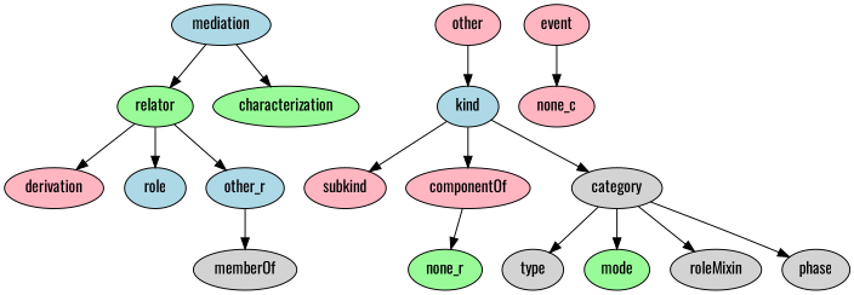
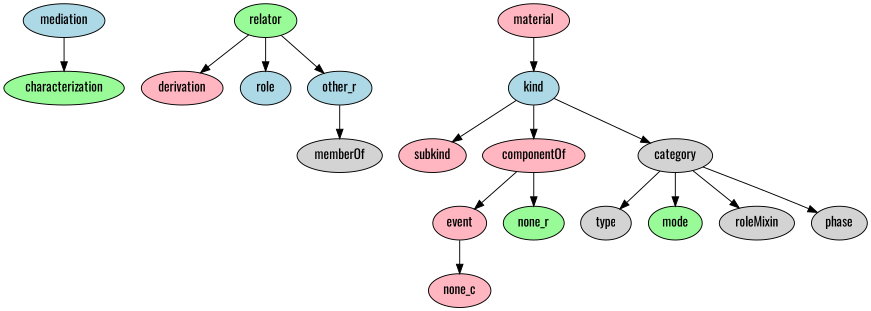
  strict digraph {
    fontname=Oswald
    node [fillcolor=lightpink fontname=Oswald style=filled]
    edge [fontname=Oswald]
    mediation [fillcolor=lightblue]
    relator [fillcolor=palegreen]
    characterization [fillcolor=palegreen]
    derivation
    role [fillcolor=lightblue]
    other_r [fillcolor=lightblue]
    memberOf [fillcolor=lightgrey]
    kind [fillcolor=lightblue]
-   material [label=other]
+   material
    subkind
    componentOf
    category [fillcolor=lightgrey]
    event
    none_r [fillcolor=palegreen]
    type [fillcolor=lightgrey]
    mode [fillcolor=palegreen]
    roleMixin [fillcolor=lightgrey]
    phase [fillcolor=lightgrey]
    none_c
-   mediation -> relator
    mediation -> characterization
    relator -> derivation
    relator -> role
    relator -> other_r
    other_r -> memberOf
    kind -> subkind
    kind -> componentOf
    kind -> category
    material -> kind
+   componentOf -> event
    componentOf -> none_r
    category -> type
    category -> mode
    category -> roleMixin
    category -> phase
    event -> none_c
  }
